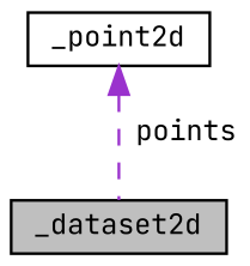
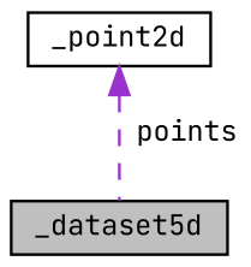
  digraph {
    fontname="JetBrains Mono"
    node [color=black fontname="JetBrains Mono" fontsize=10 shape=record style=filled]
-   n1 [fillcolor=grey75 fontcolor=black height=0.2 label=_dataset2d width=0.4]
+   n1 [fillcolor=grey75 fontcolor=black height=0.2 label=_dataset5d width=0.4]
    n2 [fillcolor=white height=0.2 label=_point2d width=0.4]
    n2 -> n1 [color=darkorchid3 dir=back fontname="JetBrains Mono" fontsize=10 label=" points" labelfontname="FreeSans.ttf" labelfontsize=10 style=dashed]
  }
